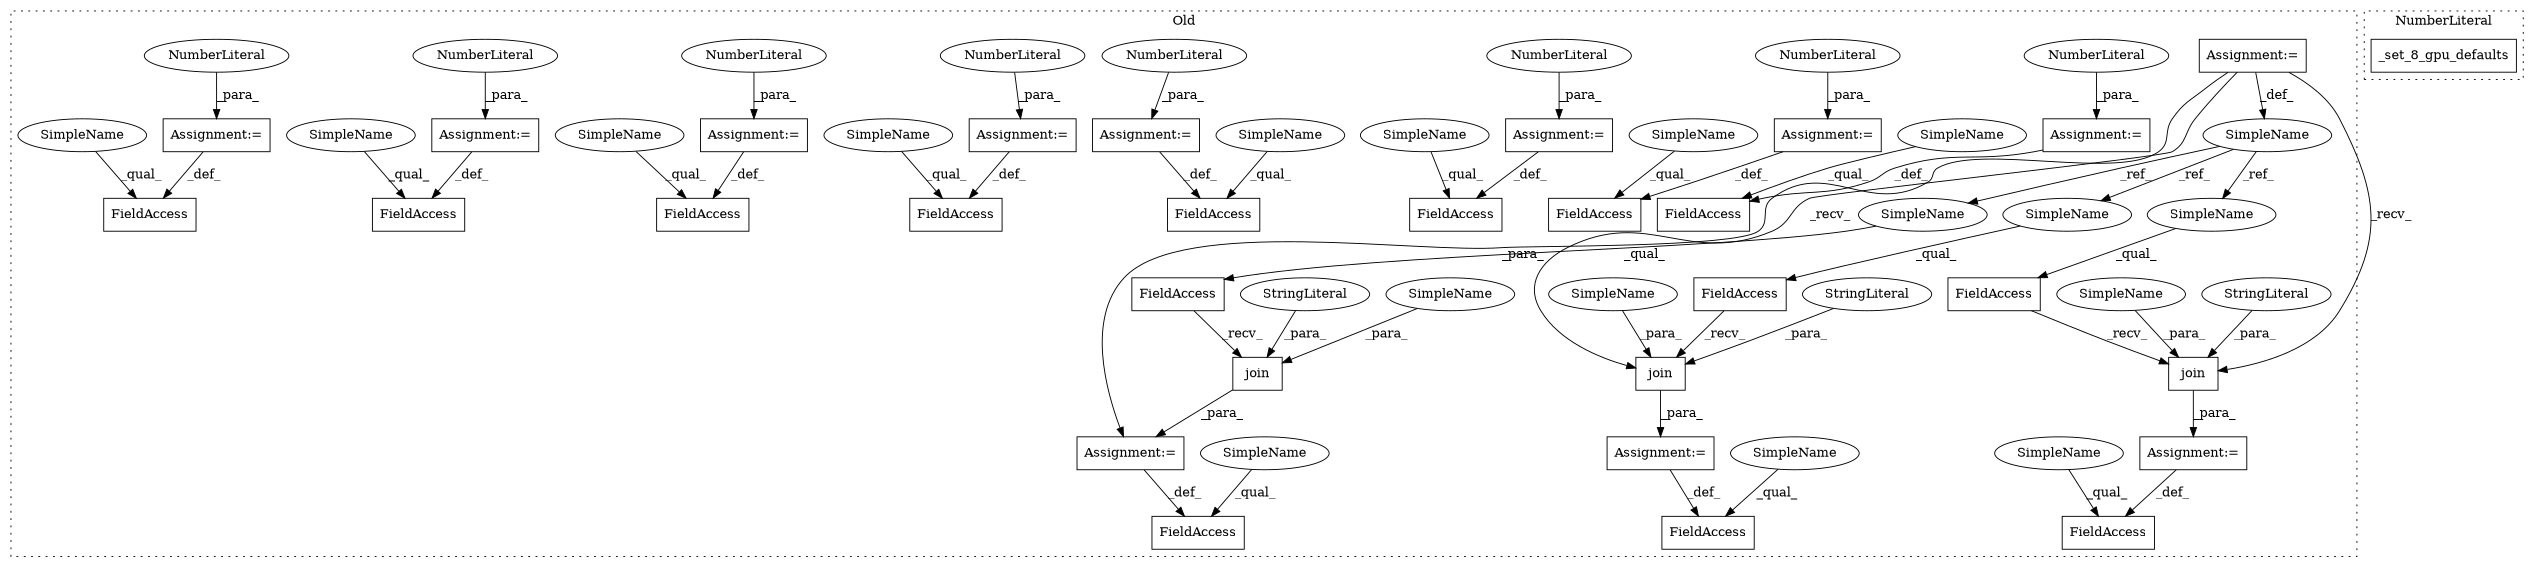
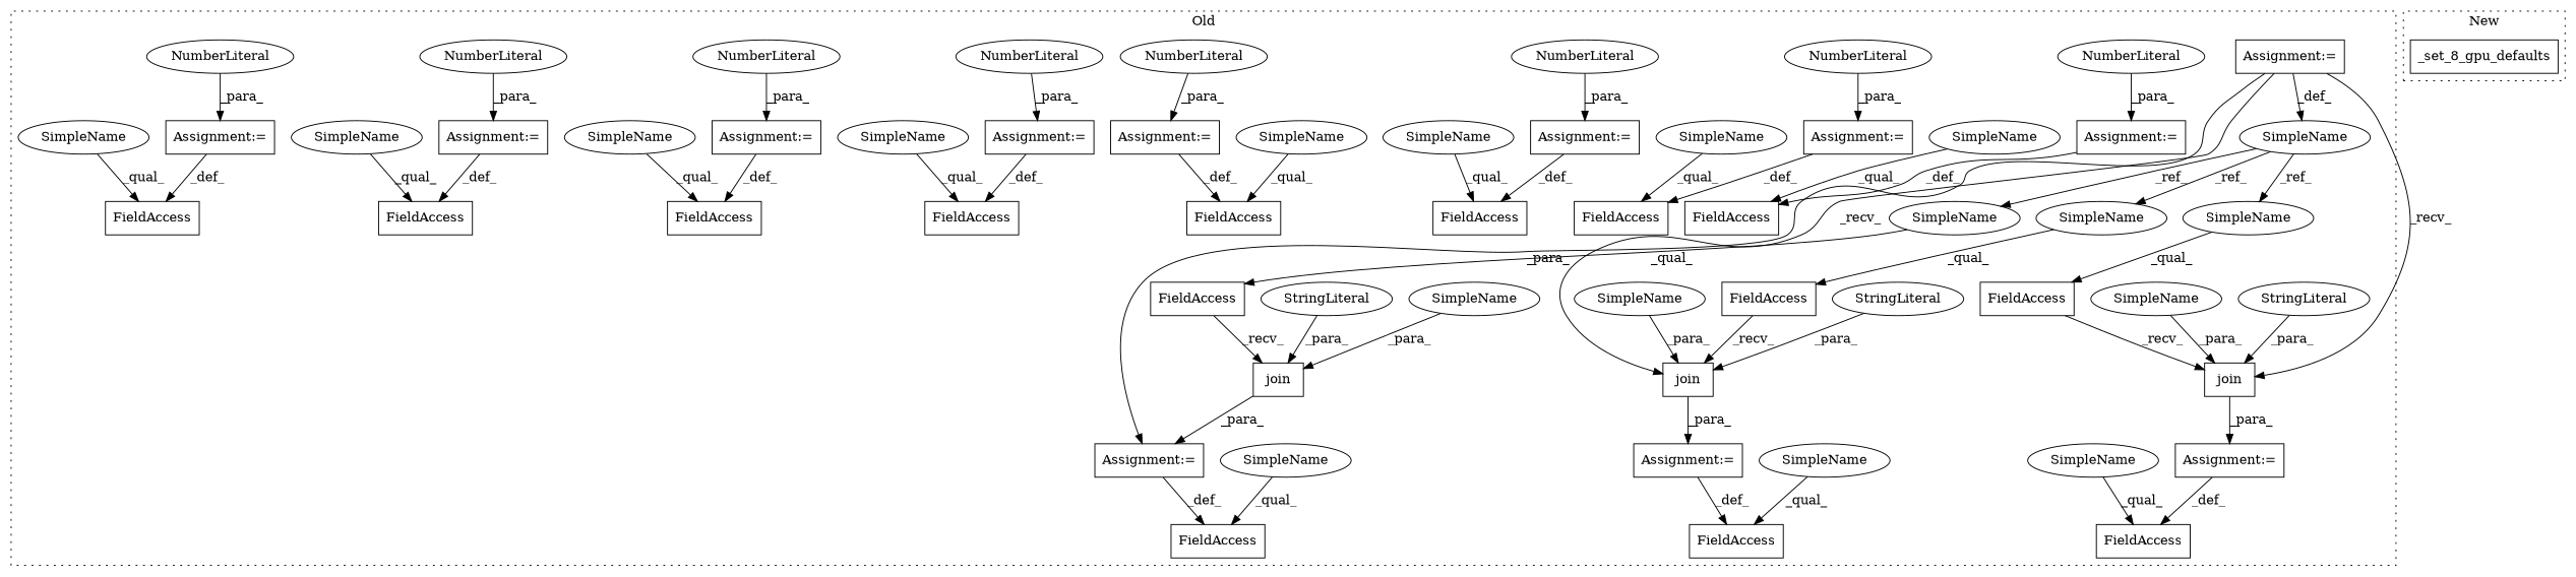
  digraph {
    node [a=42 l=1 s=10328 shape=box]
    n1 [a=32 l="5,1" label=join s="10363,10414"]
    n2 [a=22 l=26 label=FieldAccess]
    n3 [a=22 l=19 label=FieldAccess s=10045]
    n4 [a=22 l=11 label=FieldAccess s=10077]
    n5 [a=22 l=23 label=FieldAccess s=10241]
    n6 [a=22 l=14 label=FieldAccess s=9931]
    n7 [a=22 l=24 label=FieldAccess s=10146]
    n8 [a=22 l=7 label=FieldAccess s=10355]
    n9 [l=2 label=SimpleName s=9859 shape=ellipse]
    n10 [a=22 l=7 label=FieldAccess s=10265]
    n11 [a=22 l=21 label=FieldAccess s=10010]
    n12 [a=22 l=18 label=FieldAccess s=9953]
    n13 [a=22 l=16 label=FieldAccess s=9980]
    n14 [a=22 l=11 label=FieldAccess s=10099]
    n15 [a=22 l=7 label=FieldAccess s=10171]
    n16 [a=22 l=13 label=FieldAccess s=10120]
    n17 [a=32 l="5,1" label=join s="10179,10234"]
    n18 [a=7 l=2 label="Assignment:=" s=9859]
    n19 [a=32 l="5,1" label=join s="10273,10321"]
    n20 [a=7 label="Assignment:=" s=10170]
    n21 [a=7 label="Assignment:=" s=10064]
    n22 [a=34 l=6 label=NumberLiteral s=10065 shape=ellipse]
    n23 [a=7 label="Assignment:=" s=10133]
    n24 [a=34 l=6 label=NumberLiteral s=10134 shape=ellipse]
    n25 [a=7 label="Assignment:=" s=10354]
    n26 [a=7 label="Assignment:=" s=10264]
    n27 [a=7 label="Assignment:=" s=10110]
    n28 [a=34 l=3 label=NumberLiteral s=10111 shape=ellipse]
    n29 [a=7 label="Assignment:=" s=9971]
    n30 [a=34 l=2 label=NumberLiteral s=9972 shape=ellipse]
    n31 [a=7 label="Assignment:=" s=9996]
    n32 [a=34 l=7 label=NumberLiteral s=9997 shape=ellipse]
    n33 [a=45 l=20 label=StringLiteral s=10214 shape=ellipse]
    n34 [a=45 l=16 label=StringLiteral s=10398 shape=ellipse]
    n35 [a=7 label="Assignment:=" s=10031]
    n36 [a=34 l=7 label=NumberLiteral s=10032 shape=ellipse]
    n37 [a=7 label="Assignment:=" s=9945]
    n38 [a=34 label=NumberLiteral s=9946 shape=ellipse]
    n39 [a=7 label="Assignment:=" s=10088]
    n40 [a=34 l=4 label=NumberLiteral s=10089 shape=ellipse]
    n41 [a=45 l=13 label=StringLiteral s=10308 shape=ellipse]
    n42 [l=29 label=SimpleName s=10368 shape=ellipse]
    n43 [l=29 label=SimpleName s=10278 shape=ellipse]
    n44 [l=29 label=SimpleName s=10184 shape=ellipse]
    n45 [l=2 label=SimpleName s=10355 shape=ellipse]
    n46 [l=2 label=SimpleName s=10265 shape=ellipse]
    n47 [l=2 label=SimpleName s=10171 shape=ellipse]
    n48 [l=5 label=SimpleName s=10077 shape=ellipse]
    n49 [l=5 label=SimpleName s=9953 shape=ellipse]
    n50 [l=5 label=SimpleName s=10010 shape=ellipse]
    n51 [l=5 label=SimpleName s=10120 shape=ellipse]
    n52 [l=5 label=SimpleName s=10241 shape=ellipse]
    n53 [l=5 label=SimpleName s=9931 shape=ellipse]
    n54 [l=5 label=SimpleName s=9980 shape=ellipse]
    n55 [l=5 label=SimpleName s=10045 shape=ellipse]
    n56 [l=5 label=SimpleName s=10099 shape=ellipse]
    n57 [l=5 label=SimpleName s=10146 shape=ellipse]
    n58 [l=5 label=SimpleName shape=ellipse]
    n59 [a=32 l=21 label=_set_8_gpu_defaults s=10481]
    subgraph cluster_1 {
      label=Old
      style=dotted
      n1
      n2
      n3
      n4
      n5
      n6
      n7
      n8
      n9
      n10
      n11
      n12
      n13
      n14
      n15
      n16
      n17
      n18
      n19
      n20
      n21
      n22
      n23
      n24
      n25
      n26
      n27
      n28
      n29
      n30
      n31
      n32
      n33
      n34
      n35
      n36
      n37
      n38
      n39
      n40
      n41
      n42
      n43
      n44
      n45
      n46
      n47
      n48
      n49
      n50
      n51
      n52
      n53
      n54
      n55
      n56
      n57
      n58
    }
    subgraph cluster_2 {
-     label=NumberLiteral
+     label=New
      style=dotted
      n59
    }
    n1 -> n25 [label=_para_]
    n8 -> n1 [label=_recv_]
    n9 -> n45 [label=_ref_]
    n9 -> n46 [label=_ref_]
    n9 -> n47 [label=_ref_]
    n10 -> n19 [label=_recv_]
    n15 -> n17 [label=_recv_]
    n17 -> n20 [label=_para_]
    n18 -> n9 [label=_def_]
    n18 -> n17 [label=_recv_]
    n18 -> n19 [label=_recv_]
    n18 -> n25 [label=_para_]
    n19 -> n26 [label=_para_]
    n20 -> n7 [label=_def_]
    n21 -> n3 [label=_def_]
    n22 -> n21 [label=_para_]
    n23 -> n16 [label=_def_]
    n24 -> n23 [label=_para_]
    n25 -> n2 [label=_def_]
    n26 -> n5 [label=_def_]
    n27 -> n14 [label=_def_]
    n28 -> n27 [label=_para_]
    n29 -> n12 [label=_def_]
    n30 -> n29 [label=_para_]
    n31 -> n13 [label=_def_]
    n32 -> n31 [label=_para_]
    n33 -> n17 [label=_para_]
    n34 -> n1 [label=_para_]
    n35 -> n11 [label=_def_]
    n36 -> n35 [label=_para_]
    n37 -> n6 [label=_def_]
    n38 -> n37 [label=_para_]
    n39 -> n4 [label=_def_]
    n40 -> n39 [label=_para_]
    n41 -> n19 [label=_para_]
    n42 -> n1 [label=_para_]
    n43 -> n19 [label=_para_]
    n44 -> n17 [label=_para_]
    n45 -> n8 [label=_qual_]
    n46 -> n10 [label=_qual_]
    n47 -> n15 [label=_qual_]
    n48 -> n4 [label=_qual_]
    n49 -> n12 [label=_qual_]
    n50 -> n11 [label=_qual_]
    n51 -> n16 [label=_qual_]
    n52 -> n5 [label=_qual_]
    n53 -> n6 [label=_qual_]
    n54 -> n13 [label=_qual_]
    n55 -> n3 [label=_qual_]
    n56 -> n14 [label=_qual_]
    n57 -> n7 [label=_qual_]
    n58 -> n2 [label=_qual_]
  }
